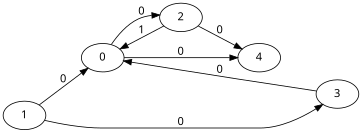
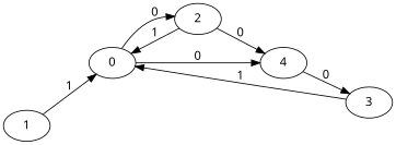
  digraph {
    fontname="Noto Sans"
    rankdir=LR
    node [fontname="Noto Sans"]
    edge [fontname="Noto Sans"]
    0
    2
    4
    1
    3
    0 -> 2 [label=0]
    0 -> 4 [label=0]
    2 -> 0 [label=1]
    2 -> 4 [label=0]
-   1 -> 0 [label=0]
-   1 -> 3 [label=0]
-   3 -> 0 [label=0]
+   1 -> 0 [label=1]
+   4 -> 3 [label=0]
+   3 -> 0 [label=1]
  }
